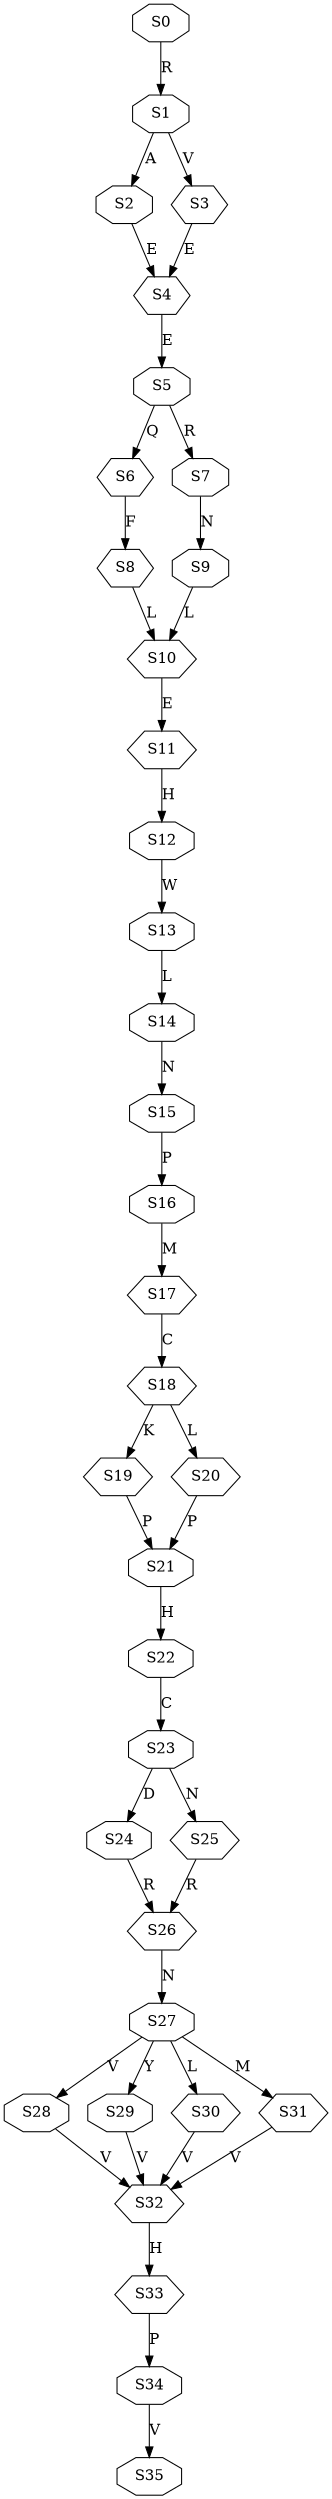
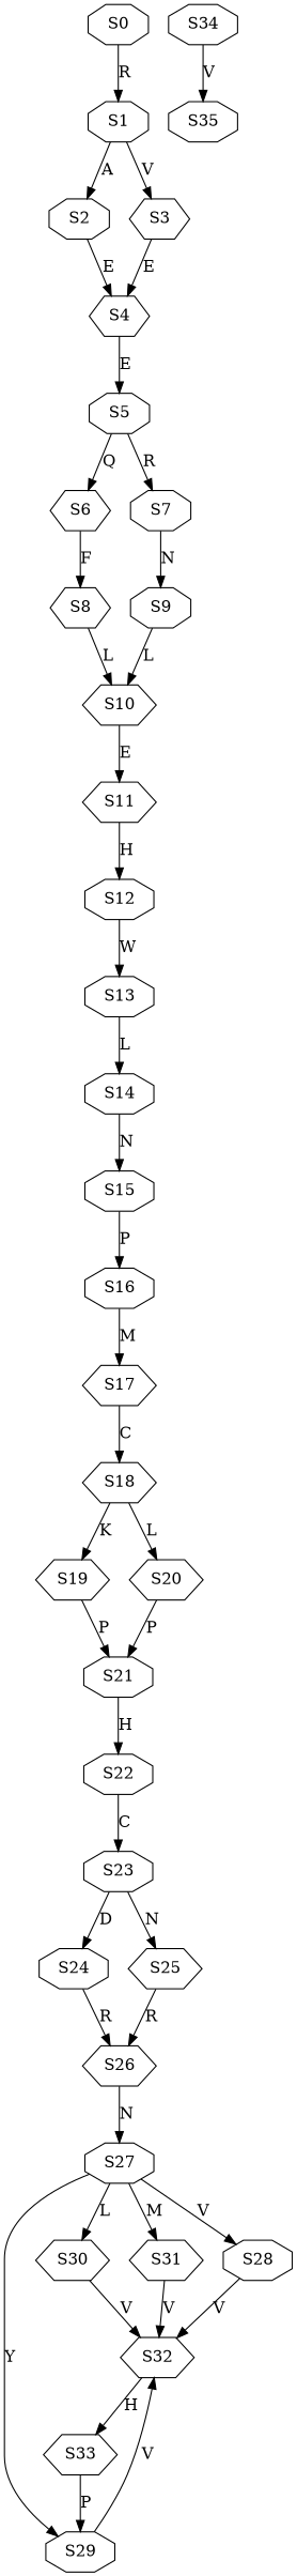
  strict digraph {
    node [shape=octagon]
    S0
    S1
    S2
    S3 [shape=hexagon]
    S4 [shape=hexagon]
    S5
    S6 [shape=hexagon]
    S7
    S8 [shape=hexagon]
    S9
    S10 [shape=hexagon]
    S11 [shape=hexagon]
    S12
    S13
    S14
    S15
    S16
    S17 [shape=hexagon]
    S18 [shape=hexagon]
    S19 [shape=hexagon]
    S20 [shape=hexagon]
    S21
    S22
    S23
    S24
    S25 [shape=hexagon]
    S26 [shape=hexagon]
    S27
    S28
    S29
    S30 [shape=hexagon]
    S31 [shape=hexagon]
    S32 [shape=hexagon]
    S33 [shape=hexagon]
    S34
    S35
    S0 -> S1 [label=R]
    S1 -> S2 [label=A]
    S1 -> S3 [label=V]
    S2 -> S4 [label=E]
    S3 -> S4 [label=E]
    S4 -> S5 [label=E]
    S5 -> S6 [label=Q]
    S5 -> S7 [label=R]
    S6 -> S8 [label=F]
    S7 -> S9 [label=N]
    S8 -> S10 [label=L]
    S9 -> S10 [label=L]
    S10 -> S11 [label=E]
    S11 -> S12 [label=H]
    S12 -> S13 [label=W]
    S13 -> S14 [label=L]
    S14 -> S15 [label=N]
    S15 -> S16 [label=P]
    S16 -> S17 [label=M]
    S17 -> S18 [label=C]
    S18 -> S19 [label=K]
    S18 -> S20 [label=L]
    S19 -> S21 [label=P]
    S20 -> S21 [label=P]
    S21 -> S22 [label=H]
    S22 -> S23 [label=C]
    S23 -> S24 [label=D]
    S23 -> S25 [label=N]
    S24 -> S26 [label=R]
    S25 -> S26 [label=R]
    S26 -> S27 [label=N]
    S27 -> S28 [label=V]
    S27 -> S29 [label=Y]
    S27 -> S30 [label=L]
    S27 -> S31 [label=M]
    S28 -> S32 [label=V]
    S29 -> S32 [label=V]
    S30 -> S32 [label=V]
    S31 -> S32 [label=V]
    S32 -> S33 [label=H]
-   S33 -> S34 [label=P]
+   S33 -> S29 [label=P]
    S34 -> S35 [label=V]
  }
